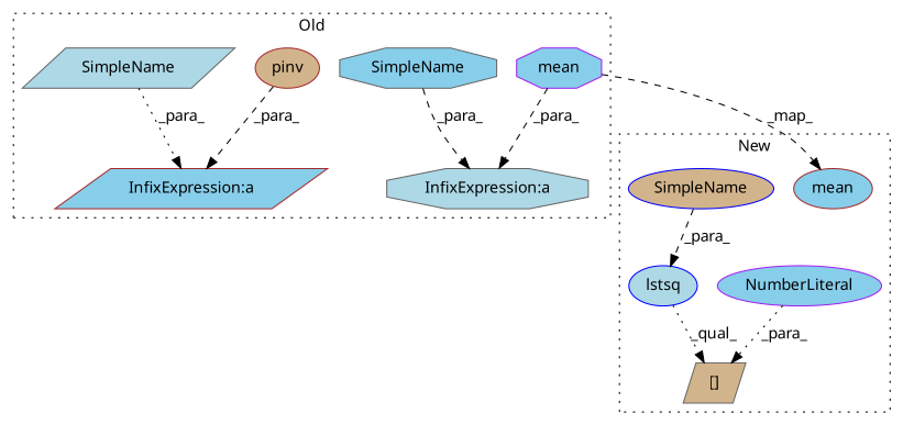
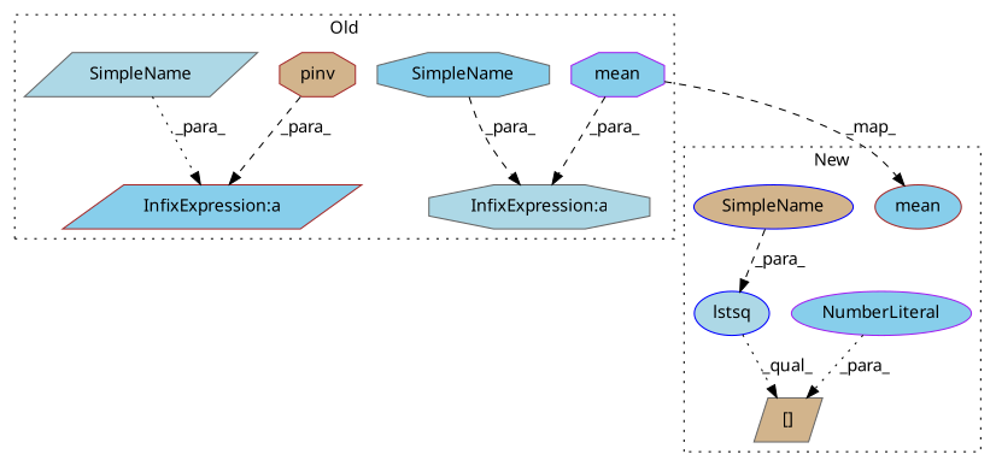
  digraph {
    fontname="Noto Sans"
    node [a=32 color=gray40 fillcolor=skyblue fontname="Noto Sans" l=1 shape=ellipse style=filled]
    edge [fontname="Noto Sans" style=dashed]
-   n1 [color=brown fillcolor=tan l="5,1" label=pinv s="9131,9137"]
+   n1 [color=brown fillcolor=tan l="5,1" label=pinv s="9131,9137" shape=octagon]
    n2 [a=27 color=brown l=3 label="InfixExpression:a" s=9138 shape=parallelogram]
    n3 [color=purple l=6 label=mean s=9342 shape=octagon]
    n4 [a=27 fillcolor=lightblue l=3 label="InfixExpression:a" s=9337 shape=octagon]
    n5 [a=42 label=SimpleName s=9336 shape=octagon]
    n6 [a=42 fillcolor=lightblue label=SimpleName s=9141 shape=parallelogram]
    n7 [color=blue fillcolor=lightblue l="6,1" label=lstsq s="11144,11153"]
    n8 [a=2 fillcolor=tan l="11,1" label="[]" s="11144,11156" shape=parallelogram]
    n9 [a=34 color=purple label=NumberLiteral s=11155]
    n10 [color=brown l=6 label=mean s=11351]
    n11 [a=42 color=blue fillcolor=tan label=SimpleName s=11152]
    subgraph cluster_1 {
      label=Old
      style=dotted
      n1
      n2
      n3
      n4
      n5
      n6
    }
    subgraph cluster_2 {
      label=New
      style=dotted
      n7
      n8
      n9
      n10
      n11
    }
    n1 -> n2 [label=_para_]
    n3 -> n4 [label=_para_]
    n3 -> n10 [label=_map_]
    n5 -> n4 [label=_para_]
    n6 -> n2 [label=_para_ style=dotted]
    n7 -> n8 [label=_qual_ style=dotted]
    n9 -> n8 [label=_para_ style=dotted]
    n11 -> n7 [label=_para_]
  }
